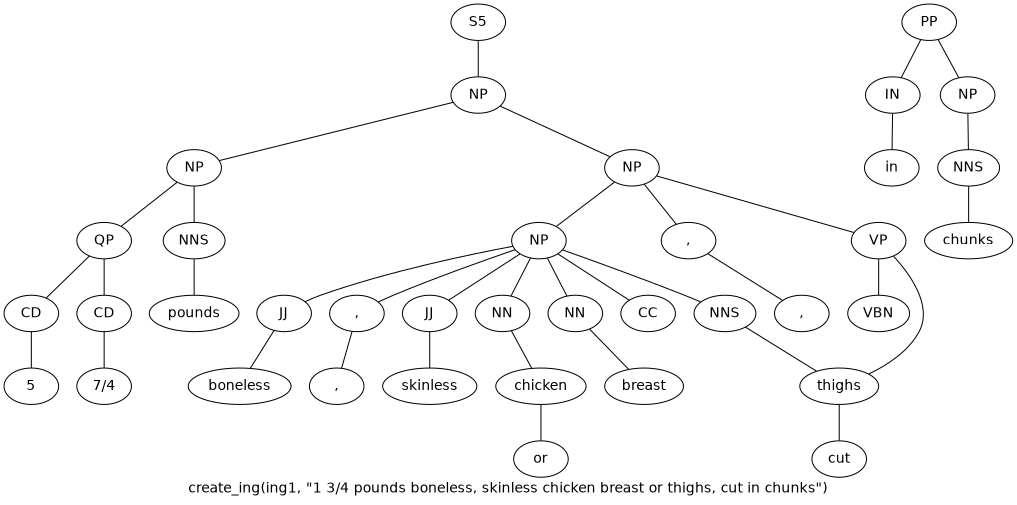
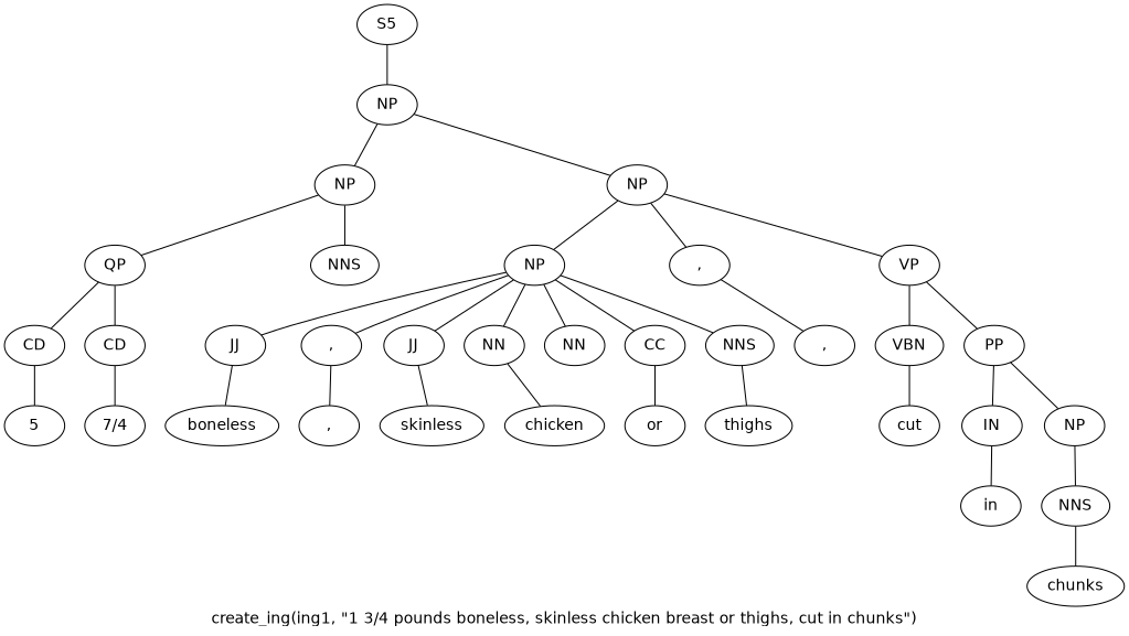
  graph {
    fontname="DejaVu Sans"
    label="create_ing(ing1, \"1 3/4 pounds boneless, skinless chicken breast or thighs, cut in chunks\")"
    node [fontname="DejaVu Sans"]
    edge [fontname="DejaVu Sans"]
    n1 [label=S5]
    n2 [label=NP]
    n3 [label=NP]
    n4 [label=NP]
    n5 [label=QP]
    n6 [label=NNS]
    n7 [label=NP]
    n8 [label=","]
    n9 [label=VP]
    n10 [label=CD]
    n11 [label=CD]
-   n12 [label=pounds]
    n13 [label=5]
    n14 [label="7/4"]
    n15 [label=JJ]
    n16 [label=","]
    n17 [label=JJ]
    n18 [label=NN]
    n19 [label=NN]
    n20 [label=CC]
    n21 [label=NNS]
    n22 [label=","]
    n23 [label=VBN]
    n24 [label=PP]
    n25 [label=boneless]
    n26 [label=","]
    n27 [label=skinless]
    n28 [label=chicken]
-   n29 [label=breast]
    n30 [label=or]
    n31 [label=thighs]
    n32 [label=cut]
    n33 [label=IN]
    n34 [label=NP]
    n35 [label=in]
    n36 [label=NNS]
    n37 [label=chunks]
    n1 -- n2
    n2 -- n3
    n2 -- n4
    n3 -- n5
    n3 -- n6
    n4 -- n7
    n4 -- n8
    n4 -- n9
    n5 -- n10
    n5 -- n11
-   n6 -- n12
    n7 -- n15
    n7 -- n16
    n7 -- n17
    n7 -- n18
    n7 -- n19
    n7 -- n20
    n7 -- n21
    n8 -- n22
    n9 -- n23
-   n9 -- n31
+   n9 -- n24
    n10 -- n13
    n11 -- n14
    n15 -- n25
    n16 -- n26
    n17 -- n27
    n18 -- n28
-   n19 -- n29
-   n28 -- n30
+   n20 -- n30
    n21 -- n31
-   n31 -- n32
+   n23 -- n32
    n24 -- n33
    n24 -- n34
    n33 -- n35
    n34 -- n36
    n36 -- n37
  }
